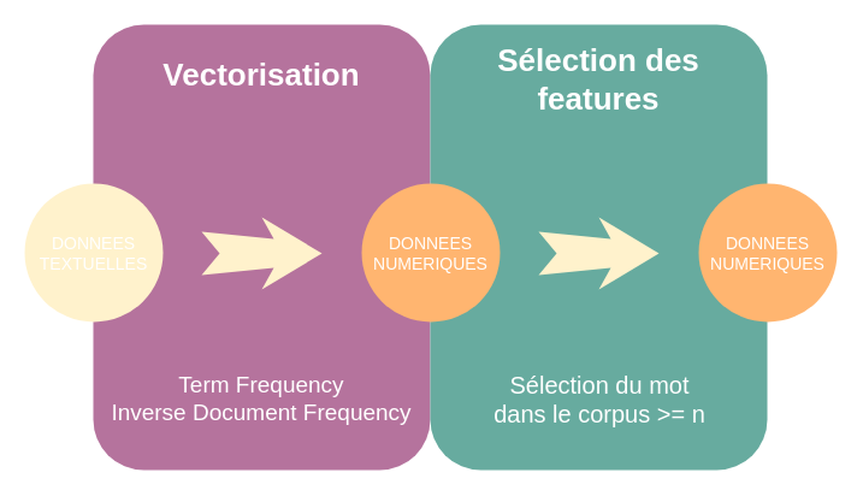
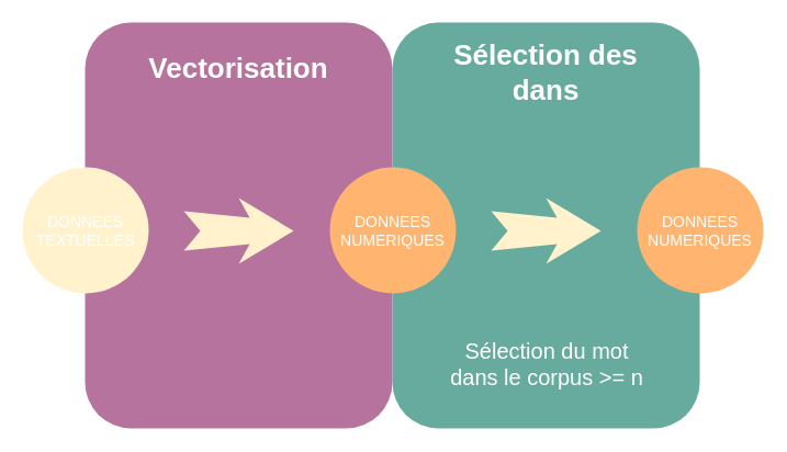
  <mxCell id="0" />
  <mxCell id="1" parent="0" />
  <mxCell id="2" value="" style="whiteSpace=wrap;html=1;rounded=1;shadow=0;strokeWidth=8;fontSize=20;align=center;fillColor=#B5739D;strokeColor=none;gradientColor=none;" parent="1" vertex="1"><mxGeometry x="77" y="20" width="280" height="370" as="geometry" /></mxCell>
  <mxCell id="3" value="Vectorisation" style="text;html=1;strokeColor=none;fillColor=none;align=center;verticalAlign=middle;whiteSpace=wrap;rounded=0;shadow=0;fontSize=26;fontColor=#FFFFFF;fontStyle=1" parent="1" vertex="1"><mxGeometry x="77" y="32" width="280" height="60" as="geometry" /></mxCell>
- <mxCell id="4" value="&lt;div style=&quot;font-size: 19px;&quot;&gt;&lt;font style=&quot;font-size: 19px;&quot;&gt;Term Frequency &lt;br style=&quot;font-size: 19px;&quot;&gt;&lt;/font&gt;&lt;/div&gt;&lt;div style=&quot;font-size: 19px;&quot;&gt;&lt;font style=&quot;font-size: 19px;&quot;&gt;Inverse Document Frequency&lt;/font&gt;&lt;/div&gt;" style="text;html=1;strokeColor=none;fillColor=none;align=center;verticalAlign=middle;whiteSpace=wrap;rounded=0;shadow=0;fontSize=19;fontColor=#FFFFFF;" parent="1" vertex="1"><mxGeometry x="77" y="304" width="280" height="54" as="geometry" /></mxCell>
  <mxCell id="5" value="&lt;div&gt;DONNEES&lt;br&gt;&lt;/div&gt;&lt;div&gt;TEXTUELLES&lt;/div&gt;" style="ellipse;whiteSpace=wrap;html=1;rounded=0;shadow=0;strokeWidth=6;fontSize=14;align=center;fillColor=#fff2cc;strokeColor=none;fontColor=#FFFFFF;" parent="1" vertex="1"><mxGeometry x="20" y="152" width="115" height="115" as="geometry" /></mxCell>
  <mxCell id="6" value="" style="html=1;shadow=0;dashed=0;align=center;verticalAlign=middle;shape=mxgraph.arrows2.stylisedArrow;dy=0.6;dx=40;notch=15;feather=0.4;rounded=0;strokeWidth=1;fontSize=27;strokeColor=none;fillColor=#fff2cc;" parent="1" vertex="1"><mxGeometry x="167" y="180" width="100" height="60" as="geometry" /></mxCell>
  <mxCell id="7" value="" style="whiteSpace=wrap;html=1;rounded=1;shadow=0;strokeWidth=8;fontSize=20;align=center;fillColor=#67AB9F;strokeColor=none;" parent="1" vertex="1"><mxGeometry x="357" y="20" width="280" height="370" as="geometry" /></mxCell>
- <mxCell id="8" value="&lt;div&gt;Sélection des&lt;/div&gt;&lt;div&gt;features&lt;br&gt;&lt;/div&gt;" style="text;html=1;strokeColor=none;fillColor=none;align=center;verticalAlign=middle;whiteSpace=wrap;rounded=0;shadow=0;fontSize=26;fontColor=#FFFFFF;fontStyle=1" parent="1" vertex="1"><mxGeometry x="357" y="32" width="280" height="68" as="geometry" /></mxCell>
+ <mxCell id="8" value="&lt;div&gt;Sélection des&lt;/div&gt;&lt;div&gt;dans&lt;br&gt;&lt;/div&gt;" style="text;html=1;strokeColor=none;fillColor=none;align=center;verticalAlign=middle;whiteSpace=wrap;rounded=0;shadow=0;fontSize=26;fontColor=#FFFFFF;fontStyle=1" parent="1" vertex="1"><mxGeometry x="357" y="32" width="280" height="68" as="geometry" /></mxCell>
  <mxCell id="9" value="&lt;div style=&quot;font-size: 20px;&quot;&gt;&lt;font style=&quot;font-size: 20px;&quot;&gt;Sélection du mot &lt;br style=&quot;font-size: 20px;&quot;&gt;&lt;/font&gt;&lt;/div&gt;&lt;div style=&quot;font-size: 20px;&quot;&gt;&lt;font style=&quot;font-size: 20px;&quot;&gt;dans le corpus &amp;gt;= n&lt;/font&gt;&lt;/div&gt;" style="text;html=1;strokeColor=none;fillColor=none;align=center;verticalAlign=middle;whiteSpace=wrap;rounded=0;shadow=0;fontSize=20;fontColor=#FFFFFF;" parent="1" vertex="1"><mxGeometry x="358" y="295" width="280" height="72" as="geometry" /></mxCell>
  <mxCell id="10" value="&lt;div&gt;DONNEES&lt;/div&gt;&lt;div&gt;NUMERIQUES&lt;/div&gt;" style="ellipse;whiteSpace=wrap;html=1;rounded=0;shadow=0;strokeWidth=6;fontSize=14;align=center;fillColor=#FFB570;strokeColor=none;fontColor=#FFFFFF;gradientColor=none;" parent="1" vertex="1"><mxGeometry x="300" y="152" width="115" height="115" as="geometry" /></mxCell>
  <mxCell id="11" value="" style="html=1;shadow=0;dashed=0;align=center;verticalAlign=middle;shape=mxgraph.arrows2.stylisedArrow;dy=0.6;dx=40;notch=15;feather=0.4;rounded=0;strokeWidth=1;fontSize=27;strokeColor=none;fillColor=#fff2cc;" parent="1" vertex="1"><mxGeometry x="447" y="180" width="100" height="60" as="geometry" /></mxCell>
  <mxCell id="12" value="DONNEES&lt;br&gt;&lt;div&gt;NUMERIQUES&lt;/div&gt;" style="ellipse;whiteSpace=wrap;html=1;rounded=0;shadow=0;strokeWidth=6;fontSize=14;align=center;fillColor=#FFB570;strokeColor=none;fontColor=#FFFFFF;" parent="1" vertex="1"><mxGeometry x="580" y="152" width="115" height="115" as="geometry" /></mxCell>
